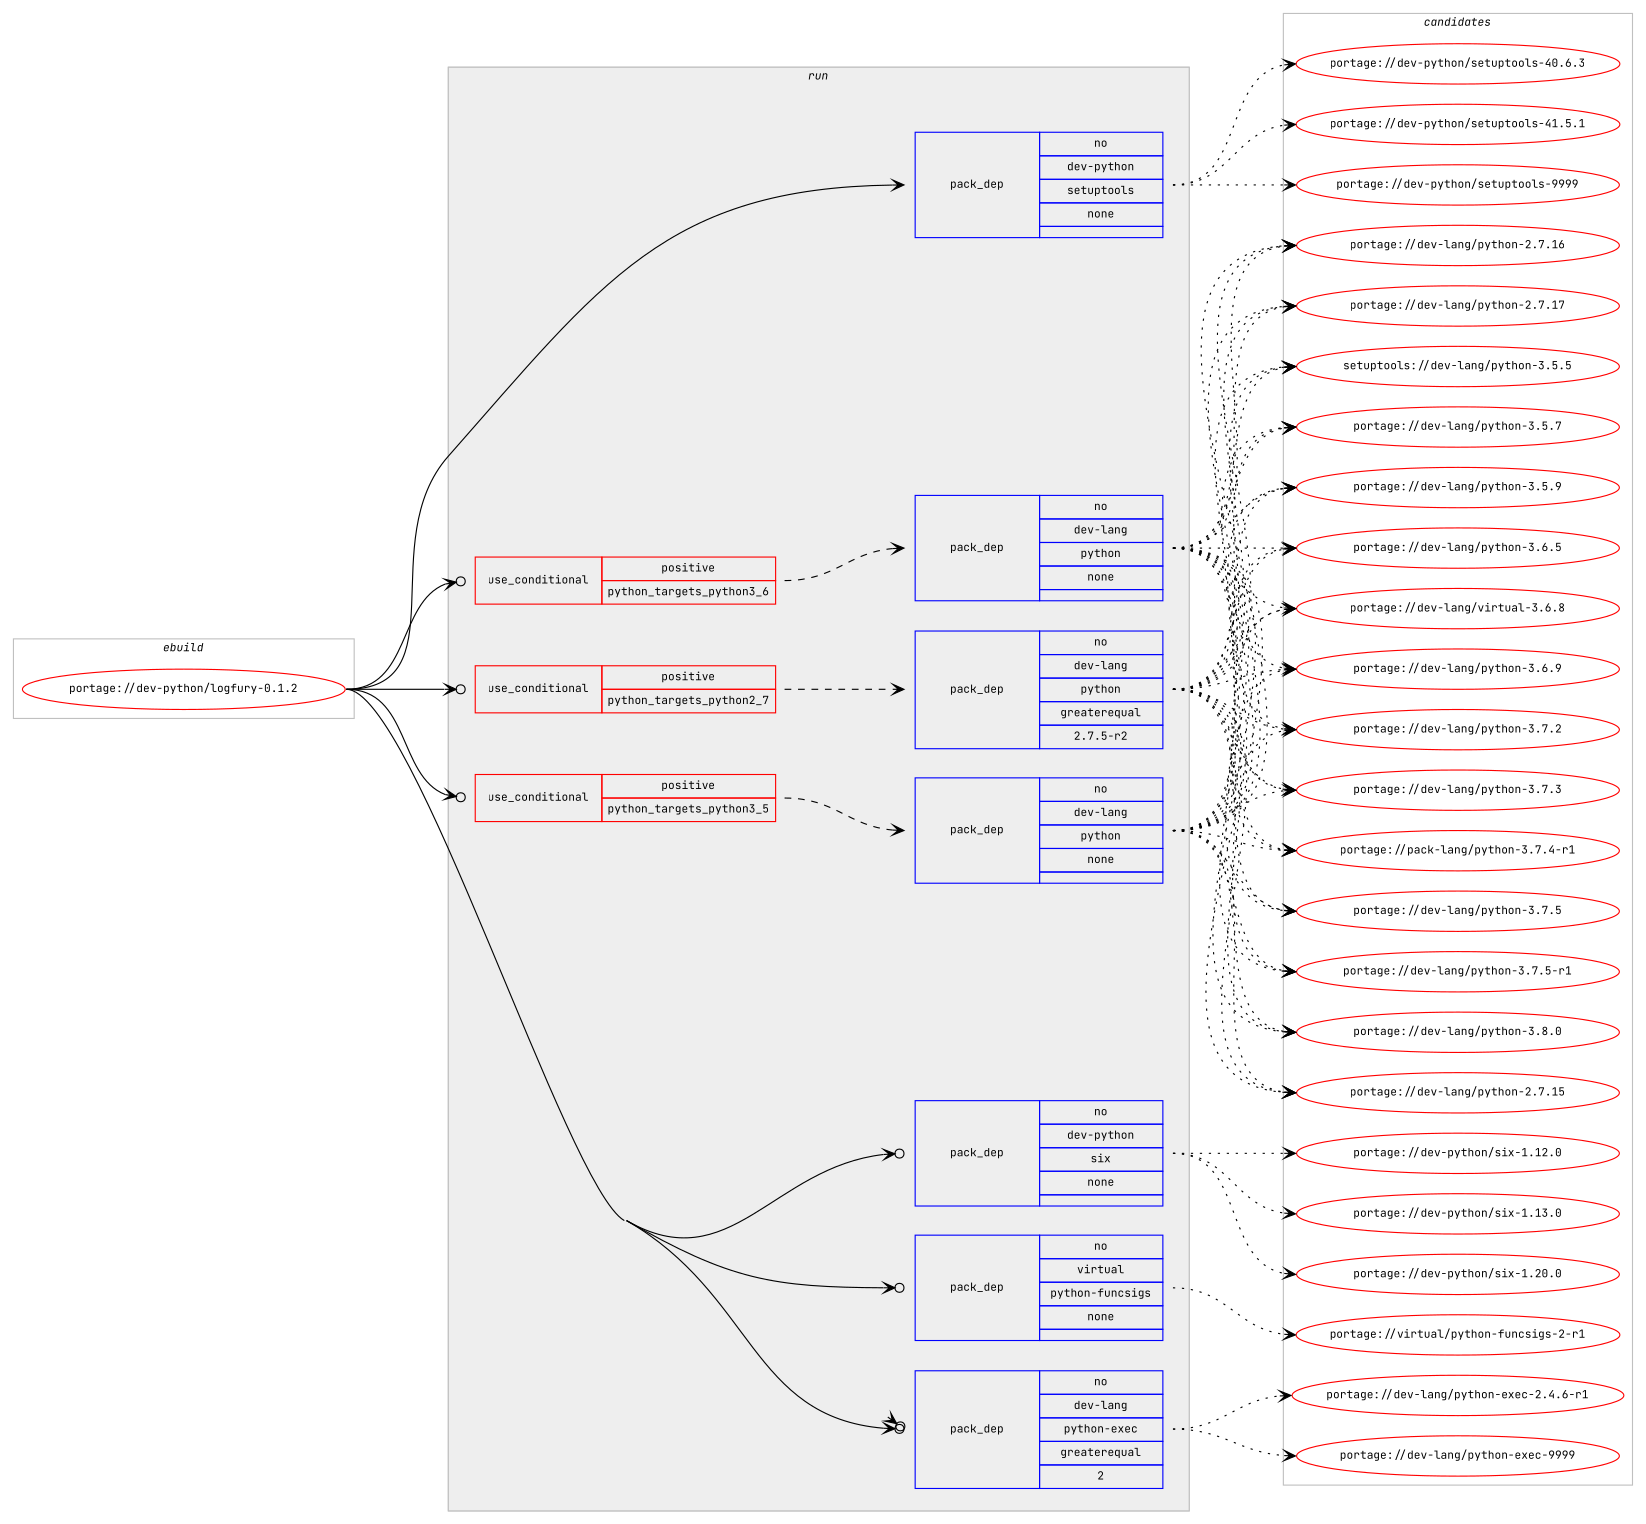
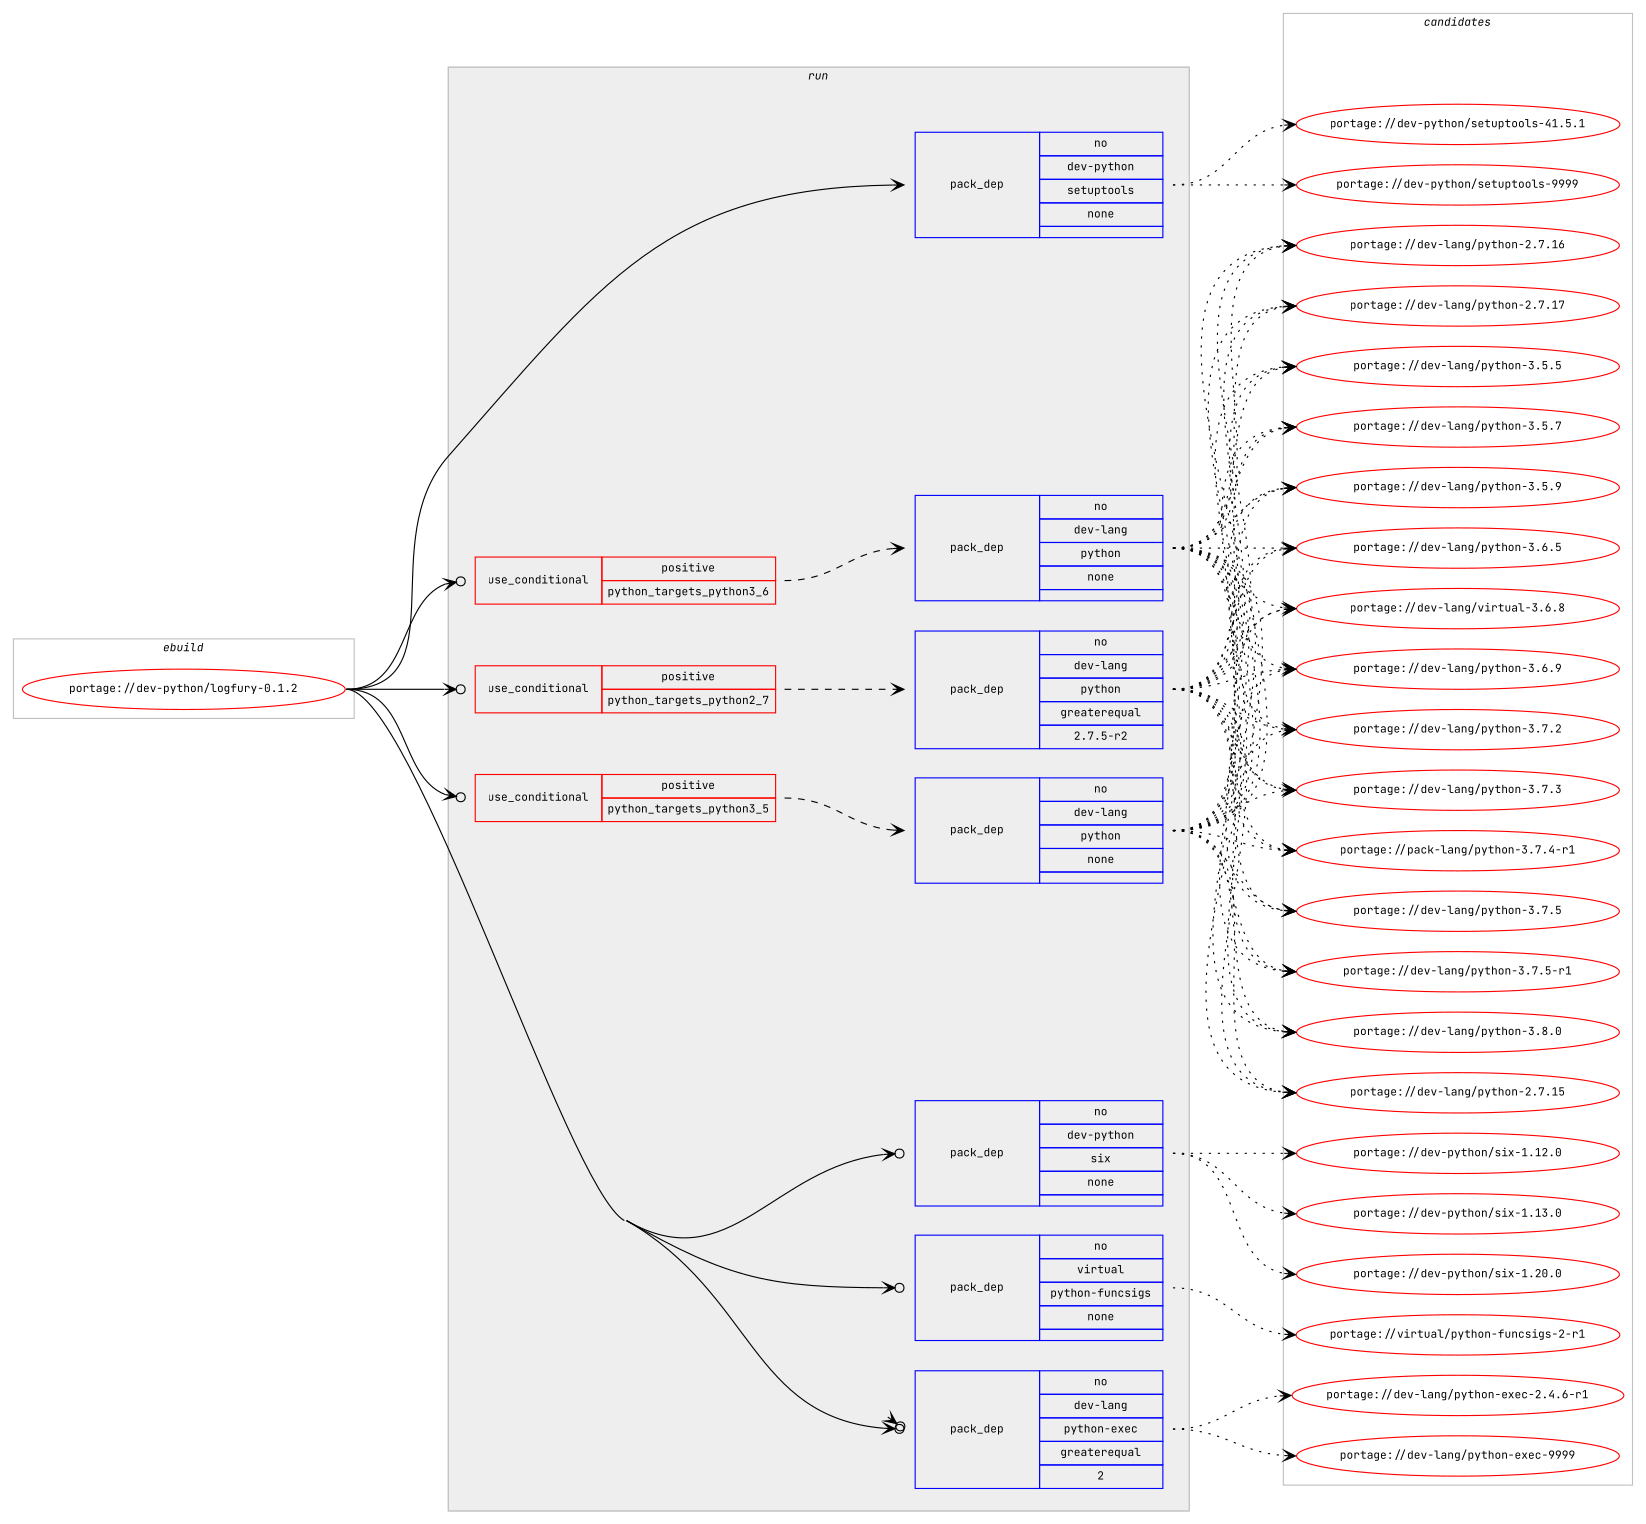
  digraph {
    compound=true
    concentrate=true
    fontname="JetBrains Mono"
    fontsize=10
    newrank=true
    rankdir=LR
    ranksep=1.5
    node [color=red fontname="JetBrains Mono" fontsize=10]
    edge [arrowhead=vee fontname="JetBrains Mono" headport=w style=dotted tailport=e weight=100]
    n1 [label="portage://dev-python/logfury-0.1.2" width=4]
    n2 [color=blue label=<<TABLE BORDER="0" CELLBORDER="1" CELLSPACING="0" CELLPADDING="4" WIDTH="220"><TR><TD ROWSPAN="6" CELLPADDING="30">pack_dep</TD></TR><TR><TD WIDTH="110">no</TD></TR><TR><TD>dev-python</TD></TR><TR><TD>setuptools</TD></TR><TR><TD>none</TD></TR><TR><TD></TD></TR></TABLE>> shape=none]
    n3 [color=blue label=<<TABLE BORDER="0" CELLBORDER="1" CELLSPACING="0" CELLPADDING="4" WIDTH="220"><TR><TD ROWSPAN="6" CELLPADDING="30">pack_dep</TD></TR><TR><TD WIDTH="110">no</TD></TR><TR><TD>dev-lang</TD></TR><TR><TD>python</TD></TR><TR><TD>greaterequal</TD></TR><TR><TD>2.7.5-r2</TD></TR></TABLE>> shape=none]
    n4 [label=<<TABLE BORDER="0" CELLBORDER="1" CELLSPACING="0" CELLPADDING="4"><TR><TD ROWSPAN="3" CELLPADDING="10">use_conditional</TD></TR><TR><TD>positive</TD></TR><TR><TD>python_targets_python2_7</TD></TR></TABLE>> shape=none]
    n5 [color=blue label=<<TABLE BORDER="0" CELLBORDER="1" CELLSPACING="0" CELLPADDING="4" WIDTH="220"><TR><TD ROWSPAN="6" CELLPADDING="30">pack_dep</TD></TR><TR><TD WIDTH="110">no</TD></TR><TR><TD>dev-lang</TD></TR><TR><TD>python</TD></TR><TR><TD>none</TD></TR><TR><TD></TD></TR></TABLE>> shape=none]
    n6 [label=<<TABLE BORDER="0" CELLBORDER="1" CELLSPACING="0" CELLPADDING="4"><TR><TD ROWSPAN="3" CELLPADDING="10">use_conditional</TD></TR><TR><TD>positive</TD></TR><TR><TD>python_targets_python3_5</TD></TR></TABLE>> shape=none]
    n7 [color=blue label=<<TABLE BORDER="0" CELLBORDER="1" CELLSPACING="0" CELLPADDING="4" WIDTH="220"><TR><TD ROWSPAN="6" CELLPADDING="30">pack_dep</TD></TR><TR><TD WIDTH="110">no</TD></TR><TR><TD>dev-lang</TD></TR><TR><TD>python</TD></TR><TR><TD>none</TD></TR><TR><TD></TD></TR></TABLE>> shape=none]
    n8 [label=<<TABLE BORDER="0" CELLBORDER="1" CELLSPACING="0" CELLPADDING="4"><TR><TD ROWSPAN="3" CELLPADDING="10">use_conditional</TD></TR><TR><TD>positive</TD></TR><TR><TD>python_targets_python3_6</TD></TR></TABLE>> shape=none]
    n9 [color=blue label=<<TABLE BORDER="0" CELLBORDER="1" CELLSPACING="0" CELLPADDING="4" WIDTH="220"><TR><TD ROWSPAN="6" CELLPADDING="30">pack_dep</TD></TR><TR><TD WIDTH="110">no</TD></TR><TR><TD>dev-lang</TD></TR><TR><TD>python-exec</TD></TR><TR><TD>greaterequal</TD></TR><TR><TD>2</TD></TR></TABLE>> shape=none]
    n10 [color=blue label=<<TABLE BORDER="0" CELLBORDER="1" CELLSPACING="0" CELLPADDING="4" WIDTH="220"><TR><TD ROWSPAN="6" CELLPADDING="30">pack_dep</TD></TR><TR><TD WIDTH="110">no</TD></TR><TR><TD>dev-python</TD></TR><TR><TD>six</TD></TR><TR><TD>none</TD></TR><TR><TD></TD></TR></TABLE>> shape=none]
    n11 [color=blue label=<<TABLE BORDER="0" CELLBORDER="1" CELLSPACING="0" CELLPADDING="4" WIDTH="220"><TR><TD ROWSPAN="6" CELLPADDING="30">pack_dep</TD></TR><TR><TD WIDTH="110">no</TD></TR><TR><TD>virtual</TD></TR><TR><TD>python-funcsigs</TD></TR><TR><TD>none</TD></TR><TR><TD></TD></TR></TABLE>> shape=none]
-   n12 [label="portage://dev-python/setuptools-40.6.3" width=4]
    n13 [label="portage://dev-python/setuptools-41.5.1" width=4]
    n14 [label="portage://dev-python/setuptools-9999" width=4]
    n15 [label="portage://dev-lang/python-2.7.15" width=4]
    n16 [label="portage://dev-lang/python-2.7.16" width=4]
    n17 [label="portage://dev-lang/python-2.7.17" width=4]
-   n18 [label="setuptools://dev-lang/python-3.5.5" width=4]
+   n18 [label="portage://dev-lang/python-3.5.5" width=4]
    n19 [label="portage://dev-lang/python-3.5.7" width=4]
    n20 [label="portage://dev-lang/python-3.5.9" width=4]
    n21 [label="portage://dev-lang/python-3.6.5" width=4]
    n22 [label="portage://dev-lang/virtual-3.6.8" width=4]
    n23 [label="portage://dev-lang/python-3.6.9" width=4]
    n24 [label="portage://dev-lang/python-3.7.2" width=4]
    n25 [label="portage://dev-lang/python-3.7.3" width=4]
    n26 [label="portage://pack-lang/python-3.7.4-r1" width=4]
    n27 [label="portage://dev-lang/python-3.7.5" width=4]
    n28 [label="portage://dev-lang/python-3.7.5-r1" width=4]
    n29 [label="portage://dev-lang/python-3.8.0" width=4]
    n30 [label="portage://dev-lang/python-exec-2.4.6-r1" width=4]
    n31 [label="portage://dev-lang/python-exec-9999" width=4]
    n32 [label="portage://dev-python/six-1.20.0" width=4]
    n33 [label="portage://dev-python/six-1.12.0" width=4]
    n34 [label="portage://dev-python/six-1.13.0" width=4]
    n35 [label="portage://virtual/python-funcsigs-2-r1" width=4]
    subgraph cluster_1 {
      color=gray
      label=<<i>ebuild</i>>
      rank=same
      n1
    }
    subgraph cluster_2 {
      color=gray
      label=<<i>dependencies</i>>
      subgraph cluster_3 {
        color=gray
        fillcolor="#eeeeee"
        label=<<i>compile</i>>
        style=filled
        subgraph sub_4 {
          color=gray
          fillcolor="#eeeeee"
          label=<<i>compile</i>>
          style=filled
          n2
        }
      }
      subgraph cluster_5 {
        color=gray
        fillcolor="#eeeeee"
        label=<<i>compile and run</i>>
        style=filled
        subgraph sub_6 {
          color=gray
          fillcolor="#eeeeee"
          label=<<i>compile and run</i>>
          style=filled
          n4
          subgraph sub_7 {
            color=gray
            fillcolor="#eeeeee"
            label=<<i>compile and run</i>>
            style=filled
            n3
          }
        }
        subgraph sub_8 {
          color=gray
          fillcolor="#eeeeee"
          label=<<i>compile and run</i>>
          style=filled
          n6
          subgraph sub_9 {
            color=gray
            fillcolor="#eeeeee"
            label=<<i>compile and run</i>>
            style=filled
            n5
          }
        }
        subgraph sub_10 {
          color=gray
          fillcolor="#eeeeee"
          label=<<i>compile and run</i>>
          style=filled
          n8
          subgraph sub_11 {
            color=gray
            fillcolor="#eeeeee"
            label=<<i>compile and run</i>>
            style=filled
            n7
          }
        }
        subgraph sub_12 {
          color=gray
          fillcolor="#eeeeee"
          label=<<i>compile and run</i>>
          style=filled
          n9
        }
        subgraph sub_13 {
          color=gray
          fillcolor="#eeeeee"
          label=<<i>compile and run</i>>
          style=filled
          n10
        }
        subgraph sub_14 {
          color=gray
          fillcolor="#eeeeee"
          label=<<i>compile and run</i>>
          style=filled
          n11
        }
      }
      subgraph cluster_15 {
        color=gray
        fillcolor="#eeeeee"
        label=<<i>run</i>>
        style=filled
      }
    }
    subgraph cluster_16 {
      color=gray
      label=<<i>candidates</i>>
      rank=same
      subgraph sub_17 {
        color=black
        label=<<i>candidates</i>>
        nodesep=1
        rank=same
-       n12
        n13
        n14
      }
      subgraph sub_18 {
        color=black
        label=<<i>candidates</i>>
        nodesep=1
        rank=same
        n15
        n16
        n17
        n18
        n19
        n20
        n21
        n22
        n23
        n24
        n25
        n26
        n27
        n28
        n29
      }
      subgraph sub_19 {
        color=black
        label=<<i>candidates</i>>
        nodesep=1
        rank=same
        n15
        n16
        n17
        n18
        n19
        n20
        n21
        n22
        n23
        n24
        n25
        n26
        n27
        n28
        n29
      }
      subgraph sub_20 {
        color=black
        label=<<i>candidates</i>>
        nodesep=1
        rank=same
        n15
        n16
        n17
        n18
        n19
        n20
        n21
        n22
        n23
        n24
        n25
        n26
        n27
        n28
        n29
      }
      subgraph sub_21 {
        color=black
        label=<<i>candidates</i>>
        nodesep=1
        rank=same
        n30
        n31
      }
      subgraph sub_22 {
        color=black
        label=<<i>candidates</i>>
        nodesep=1
        rank=same
        n32
        n33
        n34
      }
      subgraph sub_23 {
        color=black
        label=<<i>candidates</i>>
        nodesep=1
        rank=same
        n35
      }
    }
    n1 -> n2 [style=solid weight=20]
    n1 -> n4 [arrowhead=odotvee style=solid weight=20]
    n1 -> n6 [arrowhead=odotvee style=solid weight=20]
    n1 -> n8 [arrowhead=odotvee style=solid weight=20]
    n1 -> n9 [arrowhead=odotvee style=solid weight=20]
    n1 -> n10 [arrowhead=odotvee style=solid weight=20]
    n1 -> n11 [arrowhead=odotvee style=solid weight=20]
-   n2 -> n12
    n2 -> n13
    n2 -> n14
    n3 -> n15
    n3 -> n16
    n3 -> n17
    n3 -> n18
    n3 -> n19
    n3 -> n20
    n3 -> n21
    n3 -> n22
    n3 -> n23
    n3 -> n24
    n3 -> n25
    n3 -> n26
    n3 -> n27
    n3 -> n28
    n3 -> n29
    n4 -> n3 [style=dashed weight=20]
    n5 -> n15
    n5 -> n16
    n5 -> n17
    n5 -> n18
    n5 -> n19
    n5 -> n20
    n5 -> n21
    n5 -> n22
    n5 -> n23
    n5 -> n24
    n5 -> n25
    n5 -> n26
    n5 -> n27
    n5 -> n28
    n5 -> n29
    n6 -> n5 [style=dashed weight=20]
    n7 -> n15
    n7 -> n16
    n7 -> n17
    n7 -> n18
    n7 -> n19
    n7 -> n20
    n7 -> n21
    n7 -> n22
    n7 -> n23
    n7 -> n24
    n7 -> n25
    n7 -> n26
    n7 -> n27
    n7 -> n28
    n7 -> n29
    n8 -> n7 [style=dashed weight=20]
    n9 -> n30
    n9 -> n31
    n10 -> n32
    n10 -> n33
    n10 -> n34
    n11 -> n35
  }
